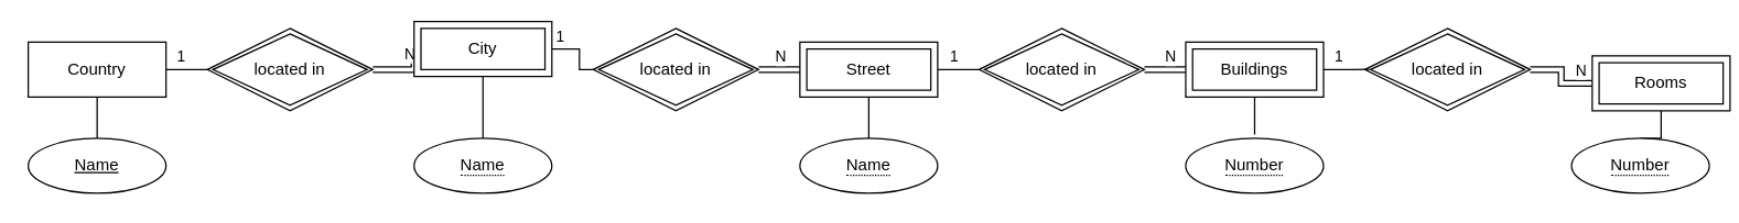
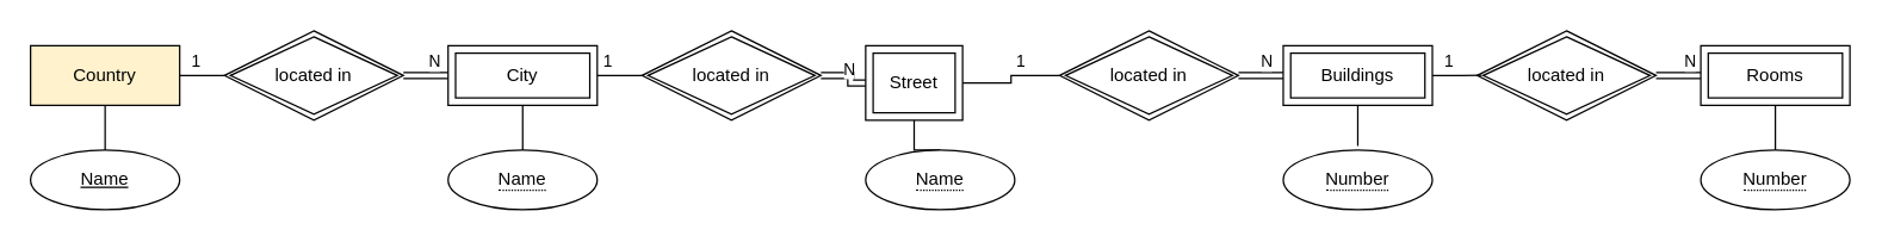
  <mxCell id="0" />
  <mxCell id="1" parent="0" />
  <mxCell id="2" style="edgeStyle=orthogonalEdgeStyle;rounded=0;orthogonalLoop=1;jettySize=auto;html=1;entryX=0;entryY=0.5;entryDx=0;entryDy=0;endArrow=none;endFill=0;" parent="1" source="5" target="8" edge="1"><mxGeometry relative="1" as="geometry" /></mxCell>
  <mxCell id="3" value="1" style="edgeLabel;html=1;align=center;verticalAlign=middle;resizable=0;points=[];" parent="2" vertex="1" connectable="0"><mxGeometry x="-0.848" relative="1" as="geometry"><mxPoint x="6" y="-10" as="offset" /></mxGeometry></mxCell>
  <mxCell id="4" style="edgeStyle=orthogonalEdgeStyle;rounded=0;orthogonalLoop=1;jettySize=auto;html=1;entryX=0.5;entryY=0;entryDx=0;entryDy=0;endArrow=none;endFill=0;" parent="1" source="5" target="31" edge="1"><mxGeometry relative="1" as="geometry" /></mxCell>
- <mxCell id="5" value="Country" style="whiteSpace=wrap;html=1;align=center;" parent="1" vertex="1"><mxGeometry x="20" y="30" width="100" height="40" as="geometry" /></mxCell>
+ <mxCell id="5" value="Country" style="whiteSpace=wrap;html=1;align=center;fillColor=#fff2cc;" parent="1" vertex="1"><mxGeometry x="20" y="30" width="100" height="40" as="geometry" /></mxCell>
  <mxCell id="6" style="edgeStyle=orthogonalEdgeStyle;rounded=0;orthogonalLoop=1;jettySize=auto;html=1;exitX=1;exitY=0.5;exitDx=0;exitDy=0;entryX=0;entryY=0.5;entryDx=0;entryDy=0;shape=link;" parent="1" source="8" target="12" edge="1"><mxGeometry relative="1" as="geometry" /></mxCell>
  <mxCell id="7" value="N" style="edgeLabel;html=1;align=center;verticalAlign=middle;resizable=0;points=[];" parent="6" vertex="1" connectable="0"><mxGeometry x="0.492" y="2" relative="1" as="geometry"><mxPoint x="-2" y="-8" as="offset" /></mxGeometry></mxCell>
  <mxCell id="8" value="located in" style="shape=rhombus;double=1;perimeter=rhombusPerimeter;whiteSpace=wrap;html=1;align=center;" parent="1" vertex="1"><mxGeometry x="150" y="20" width="120" height="60" as="geometry" /></mxCell>
  <mxCell id="9" style="edgeStyle=orthogonalEdgeStyle;rounded=0;orthogonalLoop=1;jettySize=auto;html=1;entryX=0;entryY=0.5;entryDx=0;entryDy=0;endArrow=none;endFill=0;" parent="1" source="12" target="15" edge="1"><mxGeometry relative="1" as="geometry" /></mxCell>
  <mxCell id="10" value="1" style="edgeLabel;html=1;align=center;verticalAlign=middle;resizable=0;points=[];" parent="9" vertex="1" connectable="0"><mxGeometry x="-0.775" y="1" relative="1" as="geometry"><mxPoint y="-9" as="offset" /></mxGeometry></mxCell>
  <mxCell id="11" style="edgeStyle=orthogonalEdgeStyle;shape=connector;rounded=0;orthogonalLoop=1;jettySize=auto;html=1;entryX=0.5;entryY=0;entryDx=0;entryDy=0;strokeColor=default;align=center;verticalAlign=middle;fontFamily=Helvetica;fontSize=11;fontColor=default;labelBackgroundColor=default;endArrow=none;endFill=0;" parent="1" source="12" target="32" edge="1"><mxGeometry relative="1" as="geometry" /></mxCell>
- <mxCell id="12" value="City" style="shape=ext;margin=3;double=1;whiteSpace=wrap;html=1;align=center;" parent="1" vertex="1"><mxGeometry x="300" y="15" width="100" height="40" as="geometry" /></mxCell>
+ <mxCell id="12" value="City" style="shape=ext;margin=3;double=1;whiteSpace=wrap;html=1;align=center;" parent="1" vertex="1"><mxGeometry x="300" y="30" width="100" height="40" as="geometry" /></mxCell>
  <mxCell id="13" style="edgeStyle=orthogonalEdgeStyle;rounded=0;orthogonalLoop=1;jettySize=auto;html=1;entryX=0;entryY=0.5;entryDx=0;entryDy=0;shape=link;" parent="1" source="15" target="19" edge="1"><mxGeometry relative="1" as="geometry" /></mxCell>
  <mxCell id="14" value="N" style="edgeLabel;html=1;align=center;verticalAlign=middle;resizable=0;points=[];" parent="13" vertex="1" connectable="0"><mxGeometry x="0.653" y="2" relative="1" as="geometry"><mxPoint x="-6" y="-8" as="offset" /></mxGeometry></mxCell>
  <mxCell id="15" value="located in" style="shape=rhombus;double=1;perimeter=rhombusPerimeter;whiteSpace=wrap;html=1;align=center;" parent="1" vertex="1"><mxGeometry x="430" y="20" width="120" height="60" as="geometry" /></mxCell>
  <mxCell id="16" style="edgeStyle=orthogonalEdgeStyle;rounded=0;orthogonalLoop=1;jettySize=auto;html=1;entryX=0;entryY=0.5;entryDx=0;entryDy=0;endArrow=none;endFill=0;" parent="1" source="19" target="22" edge="1"><mxGeometry relative="1" as="geometry" /></mxCell>
  <mxCell id="17" value="1" style="edgeLabel;html=1;align=center;verticalAlign=middle;resizable=0;points=[];" parent="16" vertex="1" connectable="0"><mxGeometry x="0.222" y="2" relative="1" as="geometry"><mxPoint y="-8" as="offset" /></mxGeometry></mxCell>
  <mxCell id="18" style="edgeStyle=orthogonalEdgeStyle;shape=connector;rounded=0;orthogonalLoop=1;jettySize=auto;html=1;entryX=0.5;entryY=0;entryDx=0;entryDy=0;strokeColor=default;align=center;verticalAlign=middle;fontFamily=Helvetica;fontSize=11;fontColor=default;labelBackgroundColor=default;endArrow=none;endFill=0;" parent="1" source="19" target="33" edge="1"><mxGeometry relative="1" as="geometry" /></mxCell>
- <mxCell id="19" value="Street" style="shape=ext;margin=3;double=1;whiteSpace=wrap;html=1;align=center;" parent="1" vertex="1"><mxGeometry x="580" y="30" width="100" height="40" as="geometry" /></mxCell>
+ <mxCell id="19" value="Street" style="shape=ext;margin=3;double=1;whiteSpace=wrap;html=1;align=center;" parent="1" vertex="1"><mxGeometry x="580" y="30" width="65" height="50" as="geometry" /></mxCell>
  <mxCell id="20" style="edgeStyle=orthogonalEdgeStyle;rounded=0;orthogonalLoop=1;jettySize=auto;html=1;entryX=0;entryY=0.5;entryDx=0;entryDy=0;shape=link;" parent="1" source="22" target="23" edge="1"><mxGeometry relative="1" as="geometry" /></mxCell>
  <mxCell id="21" value="N" style="edgeLabel;html=1;align=center;verticalAlign=middle;resizable=0;points=[];" parent="20" vertex="1" connectable="0"><mxGeometry x="-0.292" y="1" relative="1" as="geometry"><mxPoint y="-9" as="offset" /></mxGeometry></mxCell>
  <mxCell id="22" value="located in" style="shape=rhombus;double=1;perimeter=rhombusPerimeter;whiteSpace=wrap;html=1;align=center;" parent="1" vertex="1"><mxGeometry x="710" y="20" width="120" height="60" as="geometry" /></mxCell>
  <mxCell id="23" value="Buildings" style="shape=ext;margin=3;double=1;whiteSpace=wrap;html=1;align=center;" parent="1" vertex="1"><mxGeometry x="860" y="30" width="100" height="40" as="geometry" /></mxCell>
  <mxCell id="24" style="edgeStyle=orthogonalEdgeStyle;rounded=0;orthogonalLoop=1;jettySize=auto;html=1;entryX=0;entryY=0.5;entryDx=0;entryDy=0;shape=link;" parent="1" source="26" target="28" edge="1"><mxGeometry relative="1" as="geometry" /></mxCell>
  <mxCell id="25" value="N" style="edgeLabel;html=1;align=center;verticalAlign=middle;resizable=0;points=[];" parent="24" vertex="1" connectable="0"><mxGeometry x="0.664" y="1" relative="1" as="geometry"><mxPoint y="-9" as="offset" /></mxGeometry></mxCell>
  <mxCell id="26" value="located in" style="shape=rhombus;double=1;perimeter=rhombusPerimeter;whiteSpace=wrap;html=1;align=center;" parent="1" vertex="1"><mxGeometry x="990" y="20" width="120" height="60" as="geometry" /></mxCell>
  <mxCell id="27" style="edgeStyle=orthogonalEdgeStyle;shape=connector;rounded=0;orthogonalLoop=1;jettySize=auto;html=1;entryX=0.5;entryY=0;entryDx=0;entryDy=0;strokeColor=default;align=center;verticalAlign=middle;fontFamily=Helvetica;fontSize=11;fontColor=default;labelBackgroundColor=default;endArrow=none;endFill=0;" parent="1" source="28" target="35" edge="1"><mxGeometry relative="1" as="geometry" /></mxCell>
- <mxCell id="28" value="Rooms" style="shape=ext;margin=3;double=1;whiteSpace=wrap;html=1;align=center;" parent="1" vertex="1"><mxGeometry x="1155" y="40" width="100" height="40" as="geometry" /></mxCell>
+ <mxCell id="28" value="Rooms" style="shape=ext;margin=3;double=1;whiteSpace=wrap;html=1;align=center;" parent="1" vertex="1"><mxGeometry x="1140" y="30" width="100" height="40" as="geometry" /></mxCell>
  <mxCell id="29" style="edgeStyle=orthogonalEdgeStyle;rounded=0;orthogonalLoop=1;jettySize=auto;html=1;entryX=0.026;entryY=0.496;entryDx=0;entryDy=0;entryPerimeter=0;endArrow=none;endFill=0;" parent="1" source="23" target="26" edge="1"><mxGeometry relative="1" as="geometry" /></mxCell>
  <mxCell id="30" value="1" style="edgeLabel;html=1;align=center;verticalAlign=middle;resizable=0;points=[];" parent="29" vertex="1" connectable="0"><mxGeometry x="-0.304" y="2" relative="1" as="geometry"><mxPoint x="-2" y="-8" as="offset" /></mxGeometry></mxCell>
  <mxCell id="31" value="Name" style="ellipse;whiteSpace=wrap;html=1;align=center;fontStyle=4;" parent="1" vertex="1"><mxGeometry x="20" y="100" width="100" height="40" as="geometry" /></mxCell>
  <mxCell id="32" value="&lt;span style=&quot;border-bottom: 1px dotted&quot;&gt;Name&lt;/span&gt;" style="ellipse;whiteSpace=wrap;html=1;align=center;" parent="1" vertex="1"><mxGeometry x="300" y="100" width="100" height="40" as="geometry" /></mxCell>
  <mxCell id="33" value="&lt;span style=&quot;border-bottom: 1px dotted&quot;&gt;Name&lt;/span&gt;" style="ellipse;whiteSpace=wrap;html=1;align=center;" parent="1" vertex="1"><mxGeometry x="580" y="100" width="100" height="40" as="geometry" /></mxCell>
  <mxCell id="34" value="&lt;span style=&quot;border-bottom: 1px dotted&quot;&gt;Number&lt;/span&gt;" style="ellipse;whiteSpace=wrap;html=1;align=center;" parent="1" vertex="1"><mxGeometry x="860" y="100" width="100" height="40" as="geometry" /></mxCell>
  <mxCell id="35" value="&lt;span style=&quot;border-bottom: 1px dotted&quot;&gt;Number&lt;/span&gt;" style="ellipse;whiteSpace=wrap;html=1;align=center;" parent="1" vertex="1"><mxGeometry x="1140" y="100" width="100" height="40" as="geometry" /></mxCell>
  <mxCell id="36" style="edgeStyle=orthogonalEdgeStyle;shape=connector;rounded=0;orthogonalLoop=1;jettySize=auto;html=1;entryX=0.5;entryY=-0.07;entryDx=0;entryDy=0;entryPerimeter=0;strokeColor=default;align=center;verticalAlign=middle;fontFamily=Helvetica;fontSize=11;fontColor=default;labelBackgroundColor=default;endArrow=none;endFill=0;" parent="1" source="23" target="34" edge="1"><mxGeometry relative="1" as="geometry" /></mxCell>
